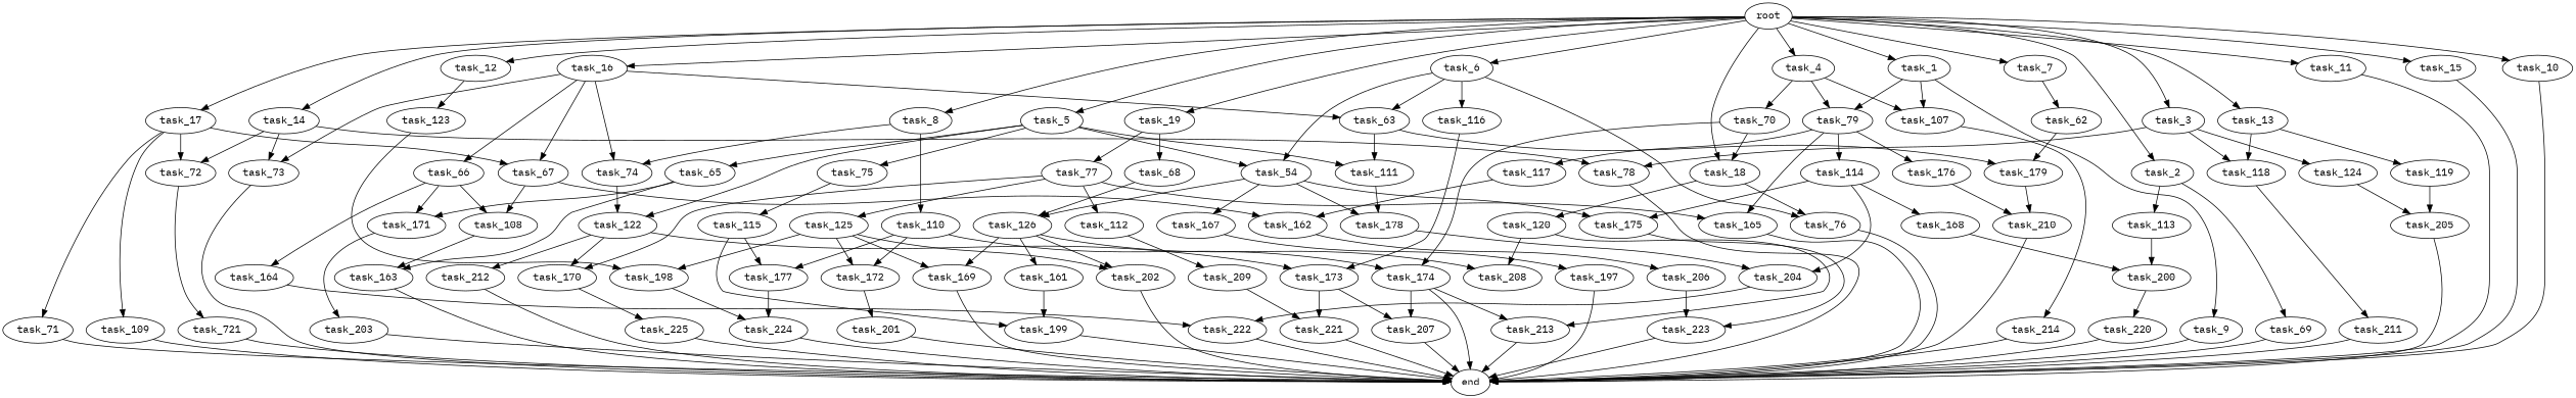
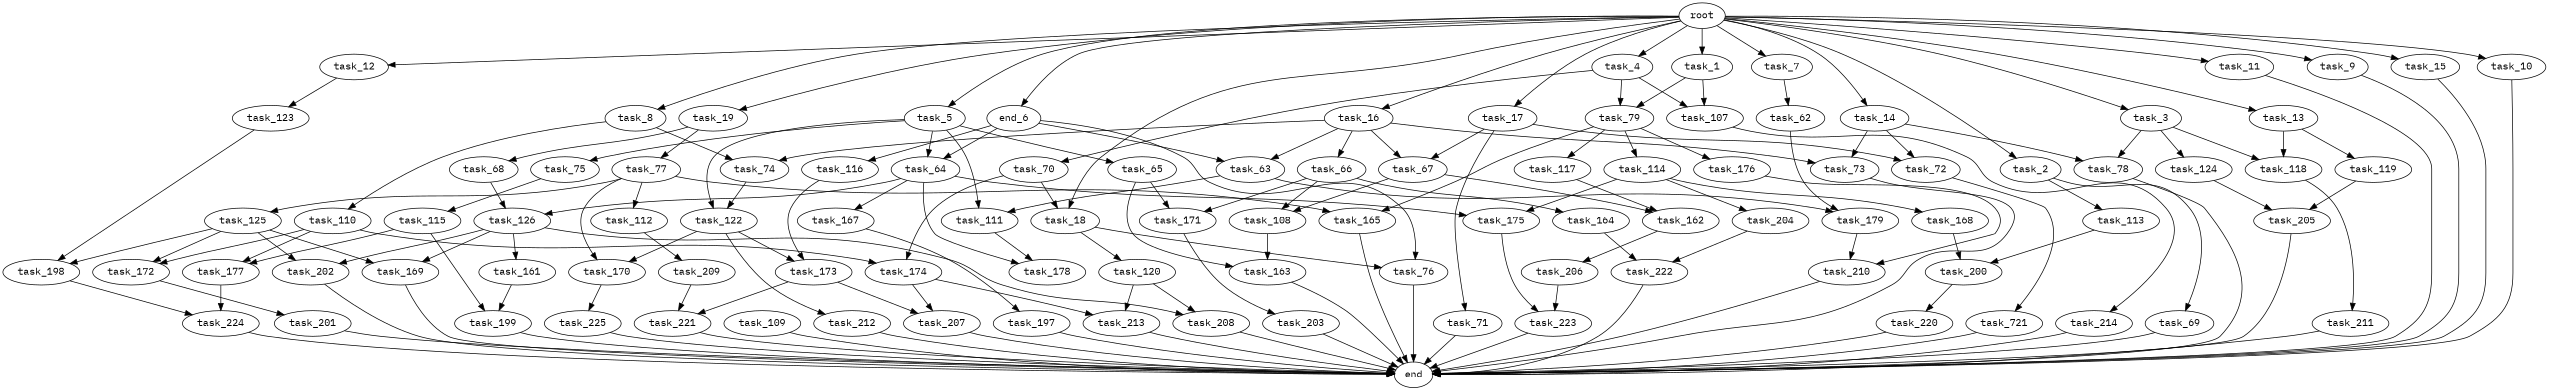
  digraph {
    fontname="IBM Plex Mono"
    node [fontname="IBM Plex Mono"]
    edge [fontname="IBM Plex Mono"]
    task_67
    task_162
    task_108
    task_206
    task_163
    task_12
    task_123
    task_198
    task_201
    end
    task_5
-   task_64 [label=task_54]
+   task_64
    task_122
    task_75
    task_111
    task_65
    task_175
    task_167
    task_126
    task_178
    task_170
    task_212
    task_173
    task_115
    task_171
    task_211
    task_63
    task_179
    task_210
    task_164
    task_222
    task_17
    task_71
    task_72
    task_109
    n36 [label=task_721]
    task_2
    task_69
    task_113
    task_200
    task_208
    task_168
    task_220
    task_161
    task_199
    task_223
    task_207
    task_79
    task_165
    task_117
    task_114
    task_176
    task_204
    task_77
    task_112
    task_125
    task_225
    task_209
    task_202
    task_169
    task_172
    task_11
    task_197
    root
    task_9
    task_8
    task_18
    task_1
    task_3
    task_7
    task_4
    task_16
    task_19
-   task_6
+   task_6 [label=end_6]
    task_15
    task_13
    task_10
    task_14
    task_74
    task_110
    task_120
    task_76
    task_107
    task_118
    task_124
    task_78
    task_62
    task_70
    task_66
    task_73
    task_68
    task_116
    task_119
    task_205
    task_177
    task_174
    task_213
    task_224
    task_221
    task_203
    task_214
    task_67 -> task_162
    task_67 -> task_108
    task_162 -> task_206
    task_108 -> task_163
    task_206 -> task_223
    task_163 -> end
    task_12 -> task_123
    task_123 -> task_198
    task_198 -> task_224
    task_201 -> end
    task_5 -> task_64
    task_5 -> task_122
    task_5 -> task_75
    task_5 -> task_111
    task_5 -> task_65
    task_64 -> task_175
    task_64 -> task_167
    task_64 -> task_126
    task_64 -> task_178
    task_122 -> task_170
    task_122 -> task_212
    task_122 -> task_173
    task_75 -> task_115
    task_111 -> task_178
    task_65 -> task_163
    task_65 -> task_171
    task_175 -> task_223
    task_167 -> task_197
    task_126 -> task_208
    task_126 -> task_161
    task_126 -> task_202
    task_126 -> task_169
-   task_178 -> task_204
    task_170 -> task_225
    task_212 -> end
    task_173 -> task_207
    task_173 -> task_221
    task_115 -> task_199
    task_115 -> task_177
    task_171 -> task_203
    task_211 -> end
    task_63 -> task_111
    task_63 -> task_179
    task_179 -> task_210
    task_210 -> end
    task_164 -> task_222
    task_222 -> end
    task_17 -> task_67
    task_17 -> task_71
    task_17 -> task_72
-   task_17 -> task_109
    task_71 -> end
    task_72 -> n36
    task_109 -> end
    n36 -> end
    task_2 -> task_69
    task_2 -> task_113
    task_69 -> end
    task_113 -> task_200
    task_200 -> task_220
-   task_174 -> end
+   task_208 -> end
    task_168 -> task_200
    task_220 -> end
    task_161 -> task_199
    task_199 -> end
    task_223 -> end
    task_207 -> end
    task_79 -> task_165
    task_79 -> task_117
    task_79 -> task_114
    task_79 -> task_176
    task_165 -> end
    task_117 -> task_162
    task_114 -> task_175
    task_114 -> task_168
    task_114 -> task_204
    task_176 -> task_210
    task_204 -> task_222
    task_77 -> task_170
    task_77 -> task_165
    task_77 -> task_112
    task_77 -> task_125
    task_112 -> task_209
    task_125 -> task_198
    task_125 -> task_202
    task_125 -> task_169
    task_125 -> task_172
    task_225 -> end
    task_209 -> task_221
    task_202 -> end
    task_169 -> end
    task_172 -> task_201
    task_11 -> end
    task_197 -> end
    root -> task_12
    root -> task_5
    root -> task_17
    root -> task_2
    root -> task_11
-   task_1 -> task_9
+   root -> task_9
    root -> task_8
    root -> task_18
    root -> task_1
    root -> task_3
    root -> task_7
    root -> task_4
    root -> task_16
    root -> task_19
    root -> task_6
    root -> task_15
    root -> task_13
    root -> task_10
    root -> task_14
    task_9 -> end
    task_8 -> task_74
    task_8 -> task_110
    task_18 -> task_120
    task_18 -> task_76
    task_1 -> task_79
    task_1 -> task_107
    task_3 -> task_118
    task_3 -> task_124
    task_3 -> task_78
    task_7 -> task_62
    task_4 -> task_79
    task_4 -> task_107
    task_4 -> task_70
    task_16 -> task_67
    task_16 -> task_63
    task_16 -> task_74
    task_16 -> task_66
    task_16 -> task_73
    task_19 -> task_77
    task_19 -> task_68
    task_6 -> task_64
    task_6 -> task_63
    task_6 -> task_76
    task_6 -> task_116
    task_15 -> end
    task_13 -> task_118
    task_13 -> task_119
    task_10 -> end
    task_14 -> task_72
    task_14 -> task_78
    task_14 -> task_73
    task_74 -> task_122
    task_110 -> task_172
    task_110 -> task_177
    task_110 -> task_174
    task_120 -> task_208
    task_120 -> task_213
    task_76 -> end
    task_107 -> task_214
    task_118 -> task_211
    task_124 -> task_205
    task_78 -> end
    task_62 -> task_179
    task_70 -> task_18
    task_70 -> task_174
    task_66 -> task_108
    task_66 -> task_171
    task_66 -> task_164
    task_73 -> end
    task_68 -> task_126
    task_116 -> task_173
    task_119 -> task_205
    task_205 -> end
    task_177 -> task_224
    task_174 -> task_207
    task_174 -> task_213
    task_213 -> end
    task_224 -> end
    task_221 -> end
    task_203 -> end
    task_214 -> end
  }
